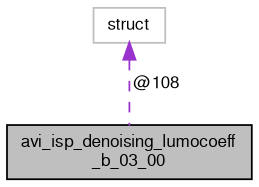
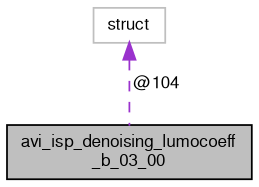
  digraph {
    node [fontname=FreeSans fontsize=10 shape=record style=filled]
    n1 [color=black fillcolor=grey75 fontcolor=black height=0.2 label="avi_isp_denoising_lumocoeff\l_b_03_00" width=0.4]
    n2 [color=grey75 fillcolor=white height=0.2 label=struct width=0.4]
-   n2 -> n1 [color=darkorchid3 dir=back fontname=FreeSans fontsize=10 label=" @108" labelfontname=FreeSans labelfontsize=10 style=dashed]
+   n2 -> n1 [color=darkorchid3 dir=back fontname=FreeSans fontsize=10 label=" @104" labelfontname=FreeSans labelfontsize=10 style=dashed]
  }
